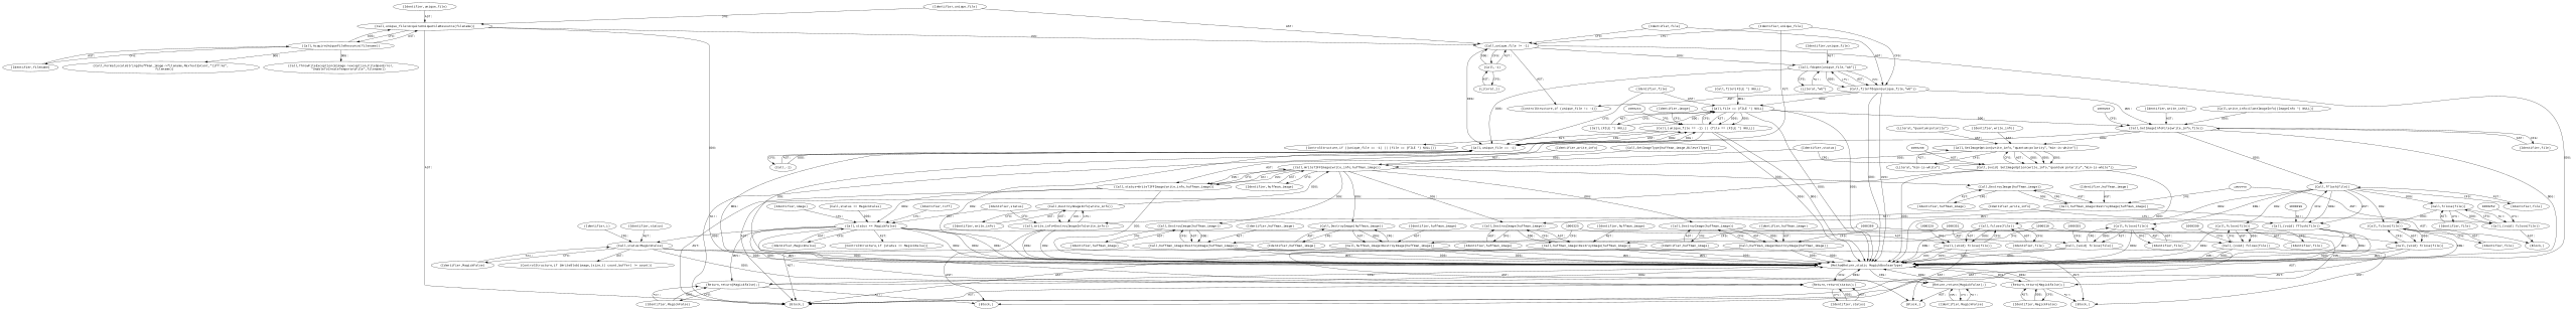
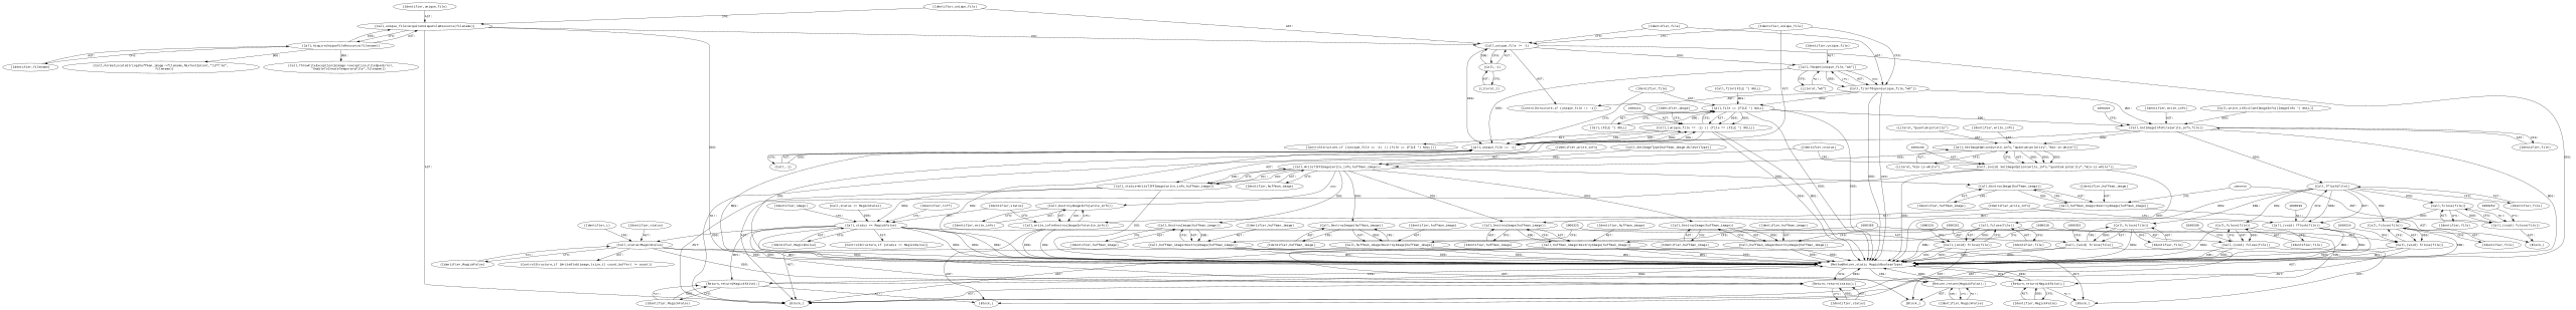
  digraph {
    fontname="Liberation Mono"
    node [fontname="Liberation Mono"]
    edge [fontname="Liberation Mono"]
    n1 [label="(Call,fdopen(unique_file,\"wb\"))"]
    n2 [label="(Call,file=fdopen(unique_file,\"wb\"))"]
    n3 [label="(Call,unique_file == -1)"]
    n4 [label="(Literal,\"wb\")"]
    n5 [label="(ControlStructure,if (unique_file != -1))"]
    n6 [label="(MethodReturn,static MagickBooleanType)"]
    n7 [label="(Call,file == (FILE *) NULL)"]
    n8 [label="(Call,SetImageInfoFile(write_info,file))"]
    n9 [label="(Call,(unique_file == -1) || (file == (FILE *) NULL))"]
    n10 [label="(Call,-1)"]
    n11 [label="(Call,unique_file != -1)"]
    n12 [label="(Call,-1)"]
    n13 [label="(Literal,1)"]
    n14 [label="(Return,return(MagickFalse);)"]
    n15 [label="(Return,return(MagickFalse);)"]
    n16 [label="(Return,return(MagickFalse);)"]
    n17 [label="(Return,return(status);)"]
    n18 [label="(Call,unique_file=AcquireUniqueFileResource(filename))"]
    n19 [label="(Call,AcquireUniqueFileResource(filename))"]
    n20 [label="(Block,)"]
    n21 [label="(Call,FormatLocaleString(huffman_image->filename,MaxTextExtent,\"tiff:%s\",\n    filename))"]
    n22 [label="(Call,ThrowFileException(&image->exception,FileOpenError,\n        \"UnableToCreateTemporaryFile\",filename))"]
    n23 [label="(Identifier,filename)"]
    n24 [label="(Call,(FILE *) NULL)"]
    n25 [label="(Call,SetImageOption(write_info,\"quantum:polarity\",\"min-is-white\"))"]
    n26 [label="(Call,fflush(file))"]
    n27 [label="(Identifier,file)"]
    n28 [label="(ControlStructure,if ((unique_file == -1) || (file == (FILE *) NULL)))"]
    n29 [label="(Call,(void) SetImageOption(write_info,\"quantum:polarity\",\"min-is-white\"))"]
    n30 [label="(Call,WriteTIFFImage(write_info,huffman_image))"]
    n31 [label="(Literal,\"min-is-white\")"]
    n32 [label="(Call,(void) fflush(file))"]
    n33 [label="(Call,fclose(file))"]
    n34 [label="(Call,fclose(file))"]
    n35 [label="(Call,fclose(file))"]
    n36 [label="(Call,fclose(file))"]
    n37 [label="(Call,fclose(file))"]
    n38 [label="(Identifier,file)"]
    n39 [label="(Call,status=WriteTIFFImage(write_info,huffman_image))"]
    n40 [label="(Call,DestroyImageInfo(write_info))"]
    n41 [label="(Call,DestroyImage(huffman_image))"]
    n42 [label="(Call,DestroyImage(huffman_image))"]
    n43 [label="(Call,DestroyImage(huffman_image))"]
    n44 [label="(Call,DestroyImage(huffman_image))"]
    n45 [label="(Call,DestroyImage(huffman_image))"]
    n46 [label="(Identifier,huffman_image)"]
    n47 [label="(Call,status == MagickFalse)"]
    n48 [label="(Call,write_info=DestroyImageInfo(write_info))"]
    n49 [label="(Identifier,write_info)"]
    n50 [label="(Call,huffman_image=DestroyImage(huffman_image))"]
    n51 [label="(Identifier,huffman_image)"]
    n52 [label="(Call,huffman_image=DestroyImage(huffman_image))"]
    n53 [label="(Identifier,huffman_image)"]
    n54 [label="(Call,huffman_image=DestroyImage(huffman_image))"]
    n55 [label="(Identifier,huffman_image)"]
    n56 [label="(Call,huffman_image=DestroyImage(huffman_image))"]
    n57 [label="(Identifier,huffman_image)"]
    n58 [label="(Call,huffman_image=DestroyImage(huffman_image))"]
    n59 [label="(Identifier,huffman_image)"]
    n60 [label="(Call,status=MagickFalse)"]
    n61 [label="(Identifier,MagickFalse)"]
    n62 [label="(ControlStructure,if (status == MagickFalse))"]
    n63 [label="(Block,)"]
    n64 [label="(Identifier,MagickFalse)"]
    n65 [label="(Block,)"]
    n66 [label="(Identifier,MagickFalse)"]
    n67 [label="(Identifier,MagickFalse)"]
    n68 [label="(Block,)"]
    n69 [label="(ControlStructure,if (WriteBlob(image,(size_t) count,buffer) != count))"]
    n70 [label="(Identifier,MagickFalse)"]
    n71 [label="(Identifier,status)"]
    n72 [label="(Block,)"]
    n73 [label="(Call,(void) fclose(file))"]
    n74 [label="(Identifier,file)"]
    n75 [label="(Call,(void) fclose(file))"]
    n76 [label="(Identifier,file)"]
    n77 [label="(Call,(void) fclose(file))"]
    n78 [label="(Identifier,file)"]
    n79 [label="(Call,(void) fclose(file))"]
    n80 [label="(Identifier,file)"]
    n81 [label="(Call,(void) fclose(file))"]
    n82 [label="(Identifier,file)"]
    n83 [label="(Identifier,write_info)"]
    n84 [label="(Identifier,huffman_image)"]
    n85 [label="(Identifier,status)"]
    n86 [label="(Identifier,huffman_image)"]
    n87 [label="(Identifier,status)"]
    n88 [label="(Identifier,file)"]
    n89 [label="(Identifier,huffman_image)"]
    n90 [label="(Identifier,image)"]
    n91 [label="(Identifier,write_info)"]
    n92 [label="(Call,SetImageType(huffman_image,BilevelType))"]
    n93 [label="(Identifier,unique_file)"]
    n94 [label="(Call,status == MagickFalse)"]
    n95 [label="(Identifier,image)"]
    n96 [label="(Identifier,status)"]
    n97 [label="(Identifier,tiff)"]
    n98 [label="(Identifier,unique_file)"]
    n99 [label="(Call,file=(FILE *) NULL)"]
    n100 [label="(Identifier,write_info)"]
    n101 [label="(Identifier,unique_file)"]
    n102 [label="(Literal,\"quantum:polarity\")"]
    n103 [label="(Identifier,write_info)"]
    n104 [label="(Identifier,huffman_image)"]
    n105 [label="(Identifier,unique_file)"]
    n106 [label="(Call,write_info=CloneImageInfo((ImageInfo *) NULL))"]
    n107 [label="(Identifier,i)"]
    n108 [label="(Identifier,huffman_image)"]
    n109 [label="(Identifier,file)"]
    1000245
    1000268
    1000288
    1000299
    1000325
    1000351
    1000386
    1000448
    1000510
    1000329
    1000355
    1000390
    n122 [label=1000252]
+   1000514
    n1 -> n2 [label="AST: "]
    n1 -> n2 [label="DDG: "]
    n1 -> n2 [label="DDG: "]
    n1 -> n3 [label="DDG: "]
    n1 -> n4 [label="CFG: "]
    n2 -> n1 [label="CFG: "]
    n2 -> n5 [label="AST: "]
    n2 -> n6 [label="DDG: "]
    n2 -> n6 [label="DDG: "]
    n2 -> n7 [label="DDG: "]
    n2 -> n8 [label="DDG: "]
    n3 -> n6 [label="DDG: "]
    n3 -> n6 [label="DDG: "]
    n3 -> n9 [label="AST: "]
    n3 -> n9 [label="DDG: "]
    n3 -> n9 [label="DDG: "]
    n3 -> n10 [label="CFG: "]
    n4 -> n1 [label="AST: "]
    n6 -> n14 [label="CFG: "]
    n6 -> n15 [label="CFG: "]
    n6 -> n16 [label="CFG: "]
    n6 -> n17 [label="CFG: "]
    n7 -> n6 [label="DDG: "]
    n7 -> n6 [label="DDG: "]
    n7 -> n8 [label="DDG: "]
    n7 -> n9 [label="AST: "]
    n7 -> n9 [label="DDG: "]
    n7 -> n9 [label="DDG: "]
    n7 -> n24 [label="CFG: "]
    n8 -> n6 [label="DDG: "]
    n8 -> n20 [label="AST: "]
    n8 -> n25 [label="DDG: "]
    n8 -> n26 [label="DDG: "]
    n8 -> n27 [label="CFG: "]
    n9 -> n3 [label="CFG: "]
    n9 -> n6 [label="DDG: "]
    n9 -> n6 [label="DDG: "]
    n9 -> n6 [label="DDG: "]
    n9 -> n7 [label="CFG: "]
    n9 -> n28 [label="AST: "]
    n10 -> n3 [label="AST: "]
    n10 -> n3 [label="DDG: "]
    n11 -> n1 [label="DDG: "]
    n11 -> n3 [label="DDG: "]
    n11 -> n5 [label="AST: "]
    n11 -> n6 [label="DDG: "]
    n11 -> n12 [label="CFG: "]
    n12 -> n11 [label="AST: "]
    n12 -> n11 [label="DDG: "]
    n12 -> n13 [label="CFG: "]
    n13 -> n12 [label="AST: "]
    n14 -> n6 [label="DDG: "]
    n14 -> n63 [label="AST: "]
    n14 -> n64 [label="CFG: "]
    n15 -> n6 [label="DDG: "]
    n15 -> n65 [label="AST: "]
    n15 -> n66 [label="CFG: "]
    n16 -> n6 [label="DDG: "]
    n16 -> n67 [label="CFG: "]
    n16 -> n68 [label="AST: "]
    n17 -> n6 [label="DDG: "]
    n17 -> n20 [label="AST: "]
    n17 -> n71 [label="CFG: "]
    n18 -> n6 [label="DDG: "]
    n18 -> n11 [label="DDG: "]
    n18 -> n19 [label="CFG: "]
    n18 -> n20 [label="AST: "]
    n19 -> n18 [label="AST: "]
    n19 -> n18 [label="DDG: "]
    n19 -> n21 [label="DDG: "]
    n19 -> n22 [label="DDG: "]
    n19 -> n23 [label="CFG: "]
    n23 -> n19 [label="AST: "]
    n24 -> n7 [label="AST: "]
    n24 -> n7 [label="DDG: "]
    n25 -> n29 [label="AST: "]
    n25 -> n29 [label="DDG: "]
    n25 -> n29 [label="DDG: "]
    n25 -> n29 [label="DDG: "]
    n25 -> n30 [label="DDG: "]
    n25 -> n31 [label="CFG: "]
    n26 -> n32 [label="AST: "]
    n26 -> n32 [label="DDG: "]
    n26 -> n33 [label="DDG: "]
    n26 -> n34 [label="DDG: "]
    n26 -> n35 [label="DDG: "]
    n26 -> n36 [label="DDG: "]
    n26 -> n37 [label="DDG: "]
    n26 -> n38 [label="CFG: "]
    n27 -> n8 [label="AST: "]
    n29 -> n6 [label="DDG: "]
    n29 -> n6 [label="DDG: "]
    n29 -> n20 [label="AST: "]
    n29 -> n25 [label="CFG: "]
    n30 -> n39 [label="AST: "]
    n30 -> n39 [label="DDG: "]
    n30 -> n39 [label="DDG: "]
-   n40 -> n30 [label="DDG: "]
+   n30 -> n40 [label="DDG: "]
    n30 -> n41 [label="DDG: "]
    n30 -> n42 [label="DDG: "]
    n30 -> n43 [label="DDG: "]
    n30 -> n44 [label="DDG: "]
    n30 -> n45 [label="DDG: "]
    n30 -> n46 [label="CFG: "]
    n31 -> n25 [label="AST: "]
    n32 -> n6 [label="DDG: "]
    n32 -> n6 [label="DDG: "]
    n32 -> n20 [label="AST: "]
    n32 -> n26 [label="CFG: "]
    n33 -> n6 [label="DDG: "]
    n33 -> n73 [label="AST: "]
    n33 -> n73 [label="DDG: "]
    n33 -> n74 [label="CFG: "]
    n34 -> n6 [label="DDG: "]
    n34 -> n75 [label="AST: "]
    n34 -> n75 [label="DDG: "]
    n34 -> n76 [label="CFG: "]
    n35 -> n6 [label="DDG: "]
    n35 -> n77 [label="AST: "]
    n35 -> n77 [label="DDG: "]
    n35 -> n78 [label="CFG: "]
    n36 -> n37 [label="DDG: "]
    n36 -> n79 [label="AST: "]
    n36 -> n79 [label="DDG: "]
    n36 -> n80 [label="CFG: "]
    n37 -> n6 [label="DDG: "]
    n37 -> n81 [label="AST: "]
    n37 -> n81 [label="DDG: "]
    n37 -> n82 [label="CFG: "]
    n38 -> n26 [label="AST: "]
    n39 -> n6 [label="DDG: "]
    n39 -> n20 [label="AST: "]
    n39 -> n30 [label="CFG: "]
    n39 -> n47 [label="DDG: "]
    n40 -> n48 [label="AST: "]
    n40 -> n48 [label="DDG: "]
    n40 -> n49 [label="CFG: "]
    n41 -> n50 [label="AST: "]
    n41 -> n50 [label="DDG: "]
    n41 -> n51 [label="CFG: "]
    n42 -> n52 [label="AST: "]
    n42 -> n52 [label="DDG: "]
    n42 -> n53 [label="CFG: "]
    n43 -> n54 [label="AST: "]
    n43 -> n54 [label="DDG: "]
    n43 -> n55 [label="CFG: "]
    n44 -> n56 [label="AST: "]
    n44 -> n56 [label="DDG: "]
    n44 -> n57 [label="CFG: "]
    n45 -> n58 [label="AST: "]
    n45 -> n58 [label="DDG: "]
    n45 -> n59 [label="CFG: "]
    n46 -> n30 [label="AST: "]
    n47 -> n6 [label="DDG: "]
    n47 -> n6 [label="DDG: "]
    n47 -> n6 [label="DDG: "]
    n47 -> n14 [label="DDG: "]
    n47 -> n15 [label="DDG: "]
    n47 -> n16 [label="DDG: "]
    n47 -> n17 [label="DDG: "]
    n47 -> n60 [label="DDG: "]
    n47 -> n61 [label="CFG: "]
    n47 -> n62 [label="AST: "]
    n48 -> n6 [label="DDG: "]
    n48 -> n6 [label="DDG: "]
    n48 -> n20 [label="AST: "]
    n48 -> n40 [label="CFG: "]
    n49 -> n40 [label="AST: "]
    n50 -> n6 [label="DDG: "]
    n50 -> n6 [label="DDG: "]
    n50 -> n41 [label="CFG: "]
    n50 -> n63 [label="AST: "]
    n51 -> n41 [label="AST: "]
    n52 -> n6 [label="DDG: "]
    n52 -> n6 [label="DDG: "]
    n52 -> n42 [label="CFG: "]
    n52 -> n65 [label="AST: "]
    n53 -> n42 [label="AST: "]
    n54 -> n6 [label="DDG: "]
    n54 -> n6 [label="DDG: "]
    n54 -> n43 [label="CFG: "]
    n54 -> n68 [label="AST: "]
    n55 -> n43 [label="AST: "]
    n56 -> n44 [label="CFG: "]
    n56 -> n45 [label="DDG: "]
    n56 -> n72 [label="AST: "]
    n57 -> n44 [label="AST: "]
    n58 -> n6 [label="DDG: "]
    n58 -> n6 [label="DDG: "]
    n58 -> n20 [label="AST: "]
    n58 -> n45 [label="CFG: "]
    n59 -> n45 [label="AST: "]
    n60 -> n6 [label="DDG: "]
    n60 -> n6 [label="DDG: "]
    n60 -> n17 [label="DDG: "]
    n60 -> n69 [label="AST: "]
    n60 -> n70 [label="CFG: "]
    n61 -> n47 [label="AST: "]
    n64 -> n14 [label="AST: "]
    n64 -> n14 [label="DDG: "]
    n66 -> n15 [label="AST: "]
    n66 -> n15 [label="DDG: "]
    n67 -> n16 [label="AST: "]
    n67 -> n16 [label="DDG: "]
    n70 -> n60 [label="AST: "]
    n71 -> n17 [label="AST: "]
    n71 -> n17 [label="DDG: "]
    n73 -> n6 [label="DDG: "]
    n73 -> n6 [label="DDG: "]
    n73 -> n33 [label="CFG: "]
    n73 -> n63 [label="AST: "]
    n74 -> n33 [label="AST: "]
    n75 -> n6 [label="DDG: "]
    n75 -> n6 [label="DDG: "]
    n75 -> n34 [label="CFG: "]
    n75 -> n65 [label="AST: "]
    n76 -> n34 [label="AST: "]
    n77 -> n6 [label="DDG: "]
    n77 -> n6 [label="DDG: "]
    n77 -> n35 [label="CFG: "]
    n77 -> n68 [label="AST: "]
    n78 -> n35 [label="AST: "]
    n79 -> n36 [label="CFG: "]
    n79 -> n72 [label="AST: "]
    n80 -> n36 [label="AST: "]
    n81 -> n6 [label="DDG: "]
    n81 -> n6 [label="DDG: "]
    n81 -> n20 [label="AST: "]
    n81 -> n37 [label="CFG: "]
    n82 -> n37 [label="AST: "]
    n83 -> n8 [label="AST: "]
    n84 -> n54 [label="AST: "]
    n85 -> n47 [label="AST: "]
    n85 -> n48 [label="CFG: "]
    n86 -> n58 [label="AST: "]
    n87 -> n60 [label="AST: "]
    n88 -> n2 [label="AST: "]
    n88 -> n11 [label="CFG: "]
    n89 -> n56 [label="AST: "]
    n90 -> n47 [label="CFG: "]
    n91 -> n25 [label="AST: "]
    n92 -> n30 [label="DDG: "]
    n93 -> n18 [label="AST: "]
    n94 -> n47 [label="DDG: "]
    n95 -> n9 [label="CFG: "]
    n96 -> n29 [label="CFG: "]
    n96 -> n39 [label="AST: "]
    n97 -> n47 [label="CFG: "]
    n98 -> n11 [label="AST: "]
    n98 -> n18 [label="CFG: "]
    n99 -> n7 [label="DDG: "]
    n100 -> n30 [label="AST: "]
    n101 -> n1 [label="AST: "]
    n102 -> n25 [label="AST: "]
    n103 -> n32 [label="CFG: "]
    n103 -> n48 [label="AST: "]
    n104 -> n52 [label="AST: "]
    n105 -> n2 [label="CFG: "]
    n105 -> n3 [label="AST: "]
    n105 -> n11 [label="CFG: "]
    n106 -> n8 [label="DDG: "]
    n107 -> n60 [label="CFG: "]
    n108 -> n50 [label="AST: "]
    n109 -> n3 [label="CFG: "]
    n109 -> n7 [label="AST: "]
-   1000245 -> n9 [label="CFG: "]
+   1000245 -> n9 [label="AST: "]
    1000268 -> n8 [label="CFG: "]
    1000288 -> n29 [label="AST: "]
    1000299 -> n32 [label="AST: "]
    1000325 -> n50 [label="CFG: "]
    1000325 -> n73 [label="AST: "]
    1000351 -> n52 [label="CFG: "]
    1000351 -> n75 [label="AST: "]
    1000386 -> n54 [label="CFG: "]
    1000386 -> n77 [label="AST: "]
    1000448 -> n56 [label="CFG: "]
    1000448 -> n79 [label="AST: "]
    1000510 -> n58 [label="CFG: "]
    1000510 -> n81 [label="AST: "]
    1000329 -> n73 [label="CFG: "]
    1000355 -> n75 [label="CFG: "]
    1000390 -> n77 [label="CFG: "]
    n122 -> n79 [label="CFG: "]
+   1000514 -> n81 [label="CFG: "]
  }
